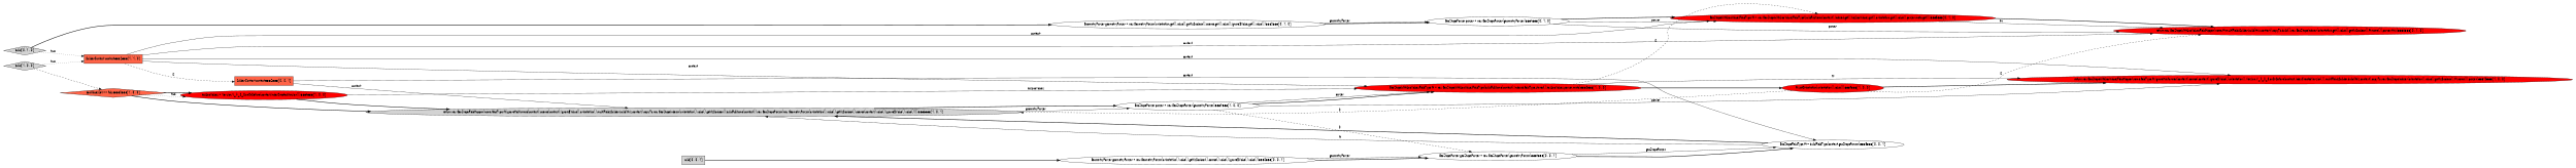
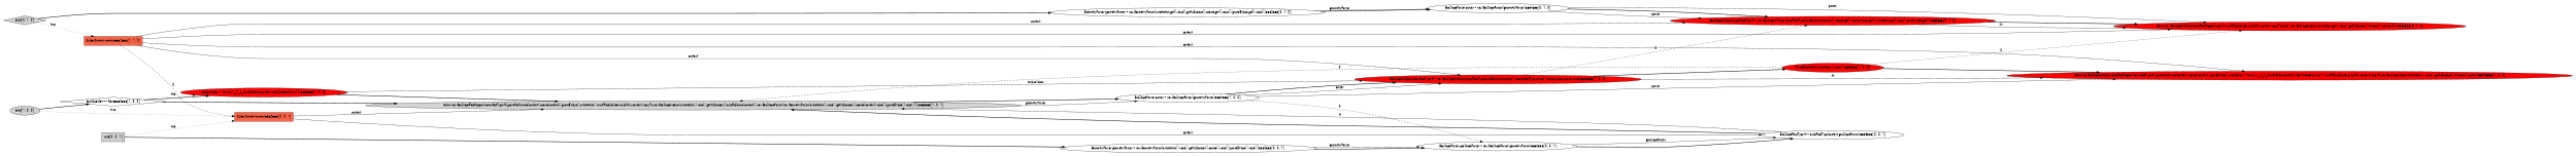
  digraph {
    fontname="Patrick Hand"
    rankdir=LR
    node [fillcolor=white fontname="Patrick Hand" shape=ellipse style=filled]
    edge [fontname="Patrick Hand" style=solid]
-   n1 [fillcolor=tomato label="docValuesSet == false@@@3@@@['1', '0', '0']" shape=diamond]
+   n1 [label="docValuesSet == false@@@3@@@['1', '0', '0']" shape=diamond]
    n2 [fillcolor=lightgray label="return new GeoShapeFieldMapper(name,fieldType,ft,ignoreMalformed(context),coerce(context),ignoreZValue(),orientation(),multiFieldsBuilder.build(this,context),copyTo,new GeoShapeIndexer(orientation().value().getAsBoolean(),buildFullName(context)),new GeoShapeParser(new GeometryParser(orientation().value().getAsBoolean(),coerce(context).value(),ignoreZValue().value())))@@@6@@@['1', '0', '1']"]
    n3 [fillcolor=red label="hasDocValues = Version.V_7_8_0.onOrBefore(context.indexCreatedVersion())@@@4@@@['1', '0', '0']"]
    n4 [label="GeoShapeParser parser = new GeoShapeParser(geometryParser)@@@7@@@['1', '0', '0']"]
    n5 [fillcolor=red label="GeoShapeWithDocValuesFieldType ft = new GeoShapeWithDocValuesFieldType(buildFullName(context),indexed,fieldType.stored(),hasDocValues,parser,meta)@@@8@@@['1', '0', '0']"]
    n6 [fillcolor=tomato label="BuilderContext context@@@2@@@['1', '1', '0']" shape=box]
    n7 [fillcolor=red label="return new GeoShapeWithDocValuesFieldMapper(name,fieldType,ft,ignoreMalformed(context),coerce(context),ignoreZValue(),orientation(),Version.V_7_8_0.onOrBefore(context.indexCreatedVersion()),multiFieldsBuilder.build(this,context),copyTo,new GeoShapeIndexer(orientation().value().getAsBoolean(),ft.name()),parser)@@@10@@@['1', '0', '0']"]
    n8 [fillcolor=red label="GeoShapeWithDocValuesFieldType ft = new GeoShapeWithDocValuesFieldType(buildFullName(context),indexed.get(),hasDocValues.get(),orientation.get().value(),parser,meta.get())@@@5@@@['0', '1', '0']"]
    n9 [fillcolor=red label="return new GeoShapeWithDocValuesFieldMapper(name,ft,multiFieldsBuilder.build(this,context),copyTo.build(),new GeoShapeIndexer(orientation.get().value().getAsBoolean(),ft.name()),parser,this)@@@6@@@['0', '1', '0']"]
    n10 [fillcolor=tomato label="BuilderContext context@@@2@@@['0', '0', '1']" shape=box]
    n11 [fillcolor=red label="ft.setOrientation(orientation().value())@@@9@@@['1', '0', '0']"]
    n12 [label="GeoShapeFieldType ft = buildFieldType(context,geoShapeParser)@@@5@@@['0', '0', '1']"]
    n13 [label="GeoShapeParser geoShapeParser = new GeoShapeParser(geometryParser)@@@4@@@['0', '0', '1']"]
    n14 [label="GeoShapeParser parser = new GeoShapeParser(geometryParser)@@@4@@@['0', '1', '0']"]
    n15 [fillcolor=lightgray label="build['0', '1', '0']" shape=diamond]
    n16 [label="GeometryParser geometryParser = new GeometryParser(orientation.get().value().getAsBoolean(),coerce.get().value(),ignoreZValue.get().value())@@@3@@@['0', '1', '0']"]
    n17 [fillcolor=lightgray label="build['0', '0', '1']" shape=box]
    n18 [label="GeometryParser geometryParser = new GeometryParser(orientation().value().getAsBoolean(),coerce().value(),ignoreZValue().value())@@@3@@@['0', '0', '1']"]
-   n19 [fillcolor=lightgray label="build['1', '0', '0']" shape=diamond]
+   n19 [fillcolor=lightgray label="build['1', '0', '0']"]
    n1 -> n2 [style=bold]
    n1 -> n3 [label=true style=dotted]
    n1 -> n3 [style=bold]
    n2 -> n4 [style=bold]
    n2 -> n4 [label=geometryParser]
    n3 -> n2 [style=bold]
    n3 -> n5 [label=hasDocValues]
    n4 -> n5 [label=parser]
    n4 -> n5 [style=bold]
    n4 -> n7 [label=parser]
    n4 -> n13 [label=0 style=dashed]
    n5 -> n7 [label=ft]
    n5 -> n8 [label=0 style=dashed]
    n5 -> n11 [style=bold]
    n6 -> n5 [label=context]
    n6 -> n7 [label=context]
    n6 -> n8 [label=context]
    n6 -> n9 [label=context]
    n6 -> n10 [label=0 style=dashed]
    n8 -> n9 [style=bold]
    n8 -> n9 [label=ft]
    n10 -> n2 [label=context]
    n10 -> n12 [label=context]
    n11 -> n2 [label=0 style=dashed]
    n11 -> n7 [style=bold]
    n11 -> n9 [label=0 style=dashed]
    n12 -> n2 [style=bold]
    n12 -> n2 [label=ft]
    n13 -> n12 [style=bold]
    n13 -> n12 [label=geoShapeParser]
    n14 -> n8 [style=bold]
    n14 -> n8 [label=parser]
    n14 -> n9 [label=parser]
    n15 -> n6 [label=true style=dotted]
    n15 -> n16 [style=bold]
    n16 -> n14 [label=geometryParser]
    n16 -> n14 [style=bold]
+   n17 -> n10 [label=true style=dotted]
    n17 -> n18 [style=bold]
    n18 -> n13 [style=bold]
    n18 -> n13 [label=geometryParser]
-   n19 -> n1 [style=dashed]
-   n19 -> n6 [label=true style=dotted]
+   n19 -> n1 [style=bold]
+   n19 -> n10 [label=true style=dotted]
  }
